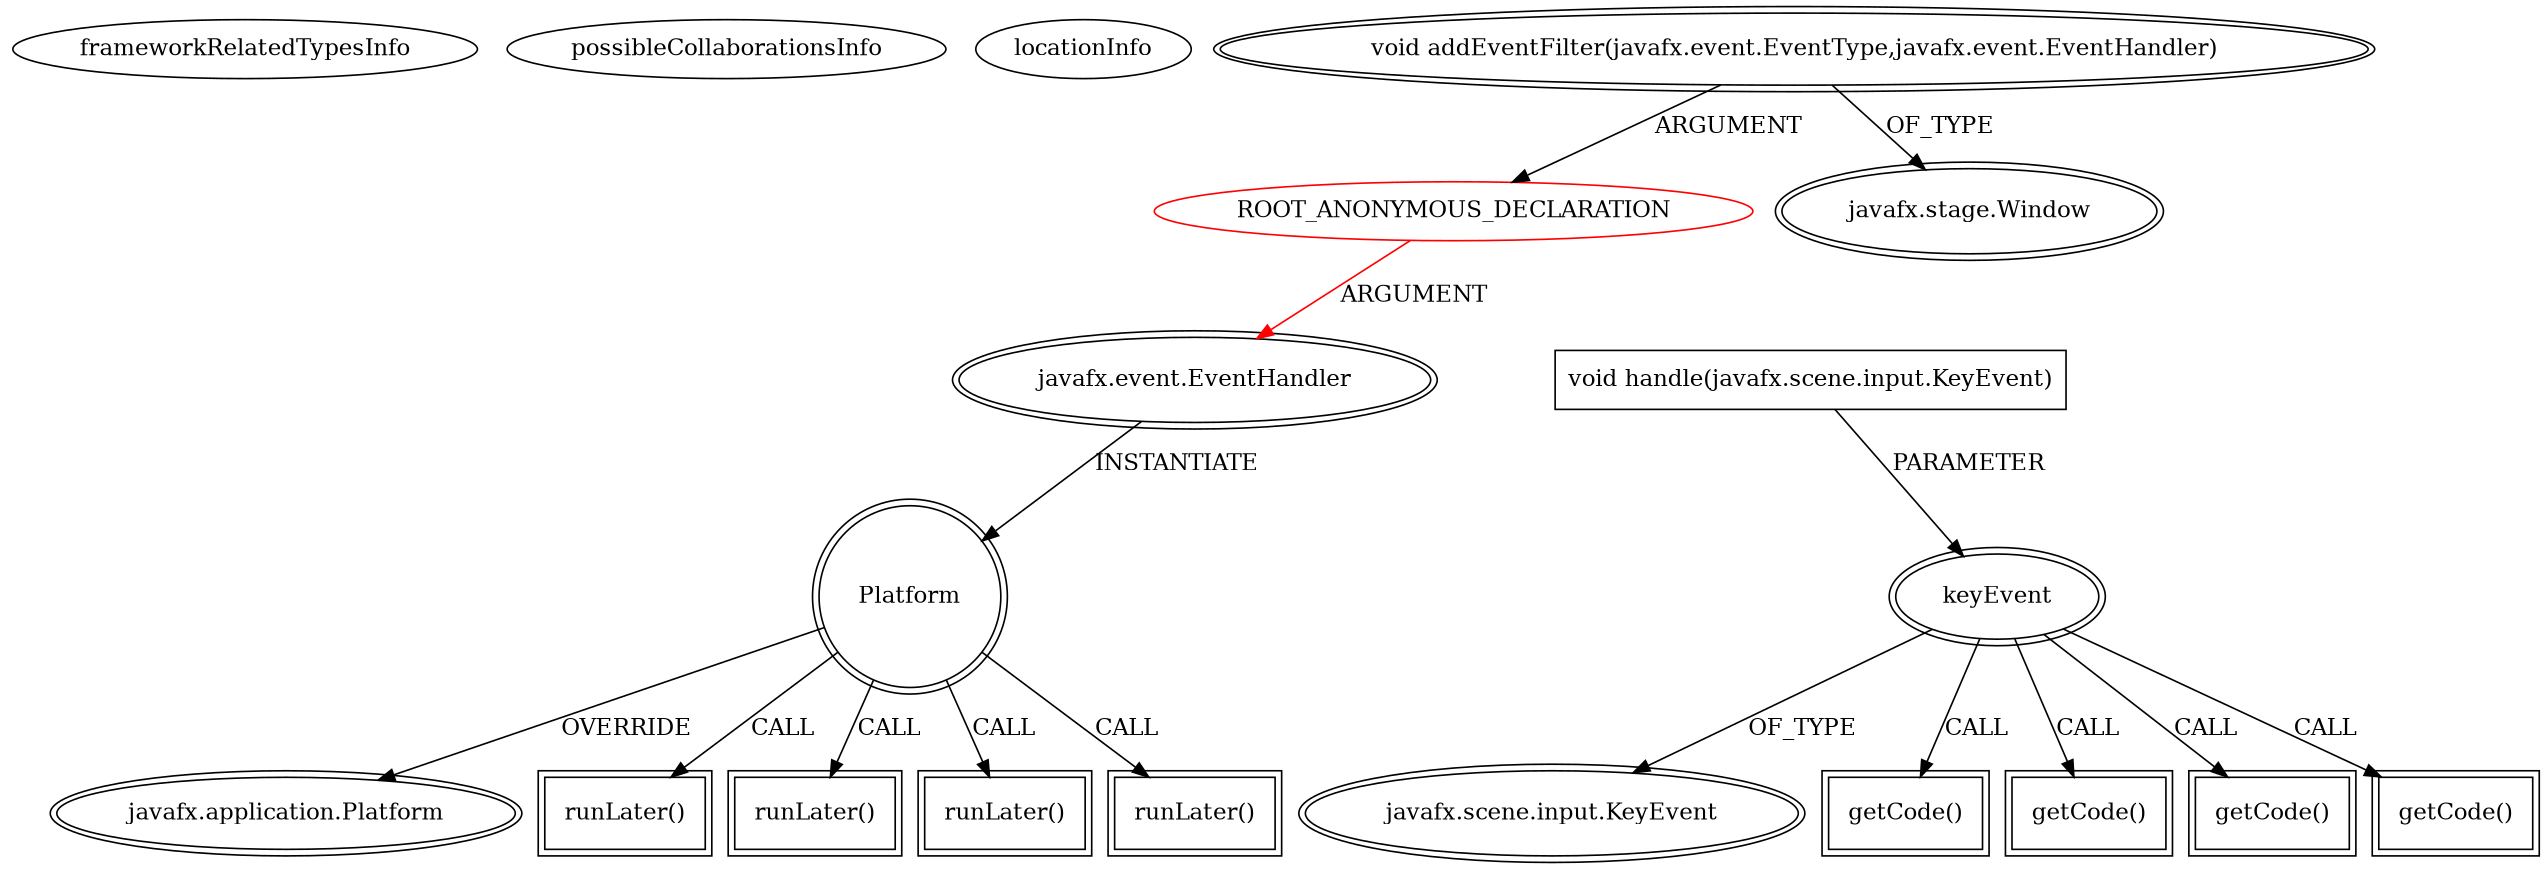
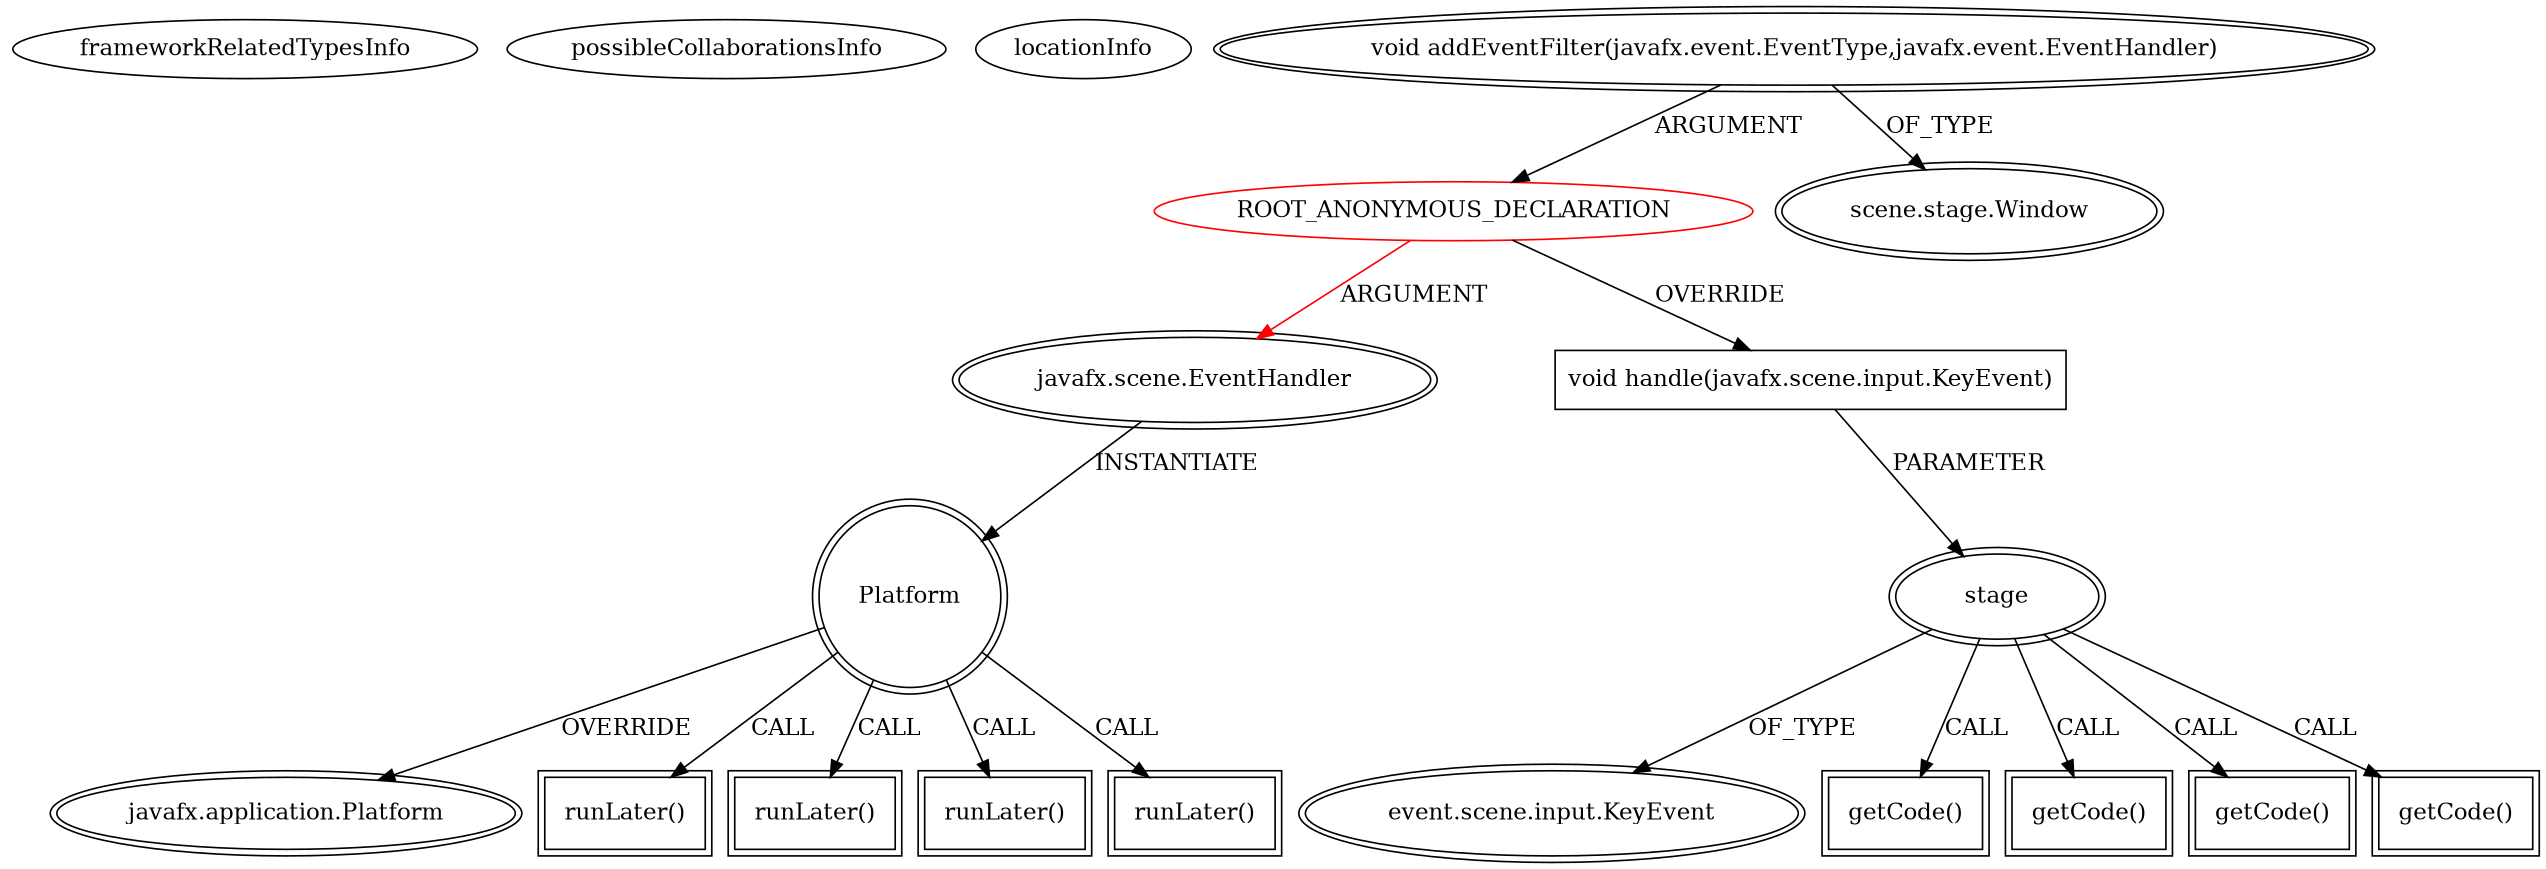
  digraph {
    node [isFrameworkType=true vertexType=INSIDE_CALL peripheries=2]
    frameworkRelatedTypesInfo [0="javafx.event.EventHandler" isFrameworkType="" vertexType="" peripheries=""]
    possibleCollaborationsInfo [isFrameworkType="" vertexType="" peripheries=""]
    locationInfo [contextSignature="void addStateListener(javafx.stage.Stage)" filePath="/syd711-mephisto_fx/mephisto_fx-master/src/main/java/de/mephisto/radiofx/MephistoRadioFX.java" graphId=4406 projectName="syd711-mephisto_fx" isFrameworkType="" vertexType="" peripheries=""]
    n4 [color=red isFrameworkType=false label=ROOT_ANONYMOUS_DECLARATION vertexType=ROOT_ANONYMOUS_DECLARATION peripheries=""]
-   n5 [label="javafx.event.EventHandler" vertexType=FRAMEWORK_INTERFACE_TYPE]
+   n5 [label="javafx.scene.EventHandler" vertexType=FRAMEWORK_INTERFACE_TYPE]
    n6 [isFrameworkType=false label="void handle(javafx.scene.input.KeyEvent)" shape=box vertexType=OVERRIDING_METHOD_DECLARATION peripheries=""]
    n7 [label=Platform shape=circle vertexType=VARIABLE_EXPRESION]
-   n8 [label=keyEvent vertexType=PARAMETER_DECLARATION]
+   n8 [label=stage vertexType=PARAMETER_DECLARATION]
    n9 [label="void addEventFilter(javafx.event.EventType,javafx.event.EventHandler)" vertexType=OUTSIDE_CALL]
-   n10 [label="javafx.stage.Window" vertexType=FRAMEWORK_CLASS_TYPE]
-   n11 [label="javafx.scene.input.KeyEvent" vertexType=FRAMEWORK_CLASS_TYPE]
+   n10 [label="scene.stage.Window" vertexType=FRAMEWORK_CLASS_TYPE]
+   n11 [label="event.scene.input.KeyEvent" vertexType=FRAMEWORK_CLASS_TYPE]
    n12 [label="getCode()" shape=box]
    n13 [label="getCode()" shape=box]
    n14 [label="getCode()" shape=box]
    n15 [label="getCode()" shape=box]
    n16 [label="javafx.application.Platform" vertexType=FRAMEWORK_CLASS_TYPE]
    n17 [label="runLater()" shape=box]
    n18 [label="runLater()" shape=box]
    n19 [label="runLater()" shape=box]
    n20 [label="runLater()" shape=box]
    n4 -> n5 [color=red label=ARGUMENT]
+   n4 -> n6 [label=OVERRIDE]
    n5 -> n7 [label=INSTANTIATE]
    n6 -> n8 [label=PARAMETER]
    n7 -> n16 [label=OVERRIDE]
    n7 -> n17 [label=CALL]
    n7 -> n18 [label=CALL]
    n7 -> n19 [label=CALL]
    n7 -> n20 [label=CALL]
    n8 -> n11 [label=OF_TYPE]
    n8 -> n12 [label=CALL]
    n8 -> n13 [label=CALL]
    n8 -> n14 [label=CALL]
    n8 -> n15 [label=CALL]
    n9 -> n4 [label=ARGUMENT]
    n9 -> n10 [label=OF_TYPE]
  }
